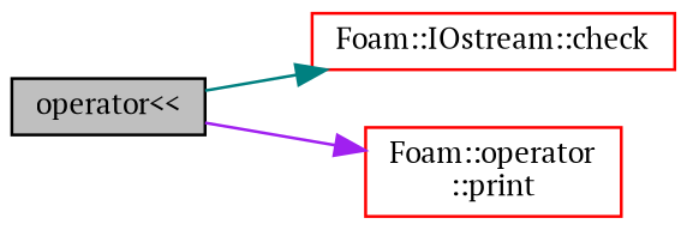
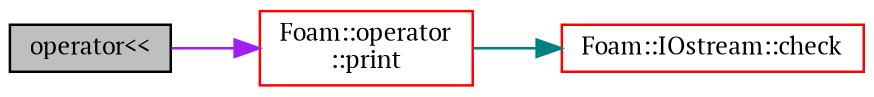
  digraph {
    fontname="PT Serif"
    rankdir=LR
    node [color=red fontname="PT Serif" fontsize=10 shape=record]
    edge [fontname="PT Serif" fontsize=10 labelfontname=Helvetica labelfontsize=10 style=solid]
    n1 [color=black fillcolor=grey75 fontcolor=black height=0.2 label="operator\<\<" style=filled width=0.4]
    n2 [height=0.2 label="Foam::IOstream::check" width=0.4]
    n3 [height=0.2 label="Foam::operator\l::print" width=0.4]
-   n1 -> n2 [color=teal]
+   n3 -> n2 [color=teal]
    n1 -> n3 [color=purple]
  }
